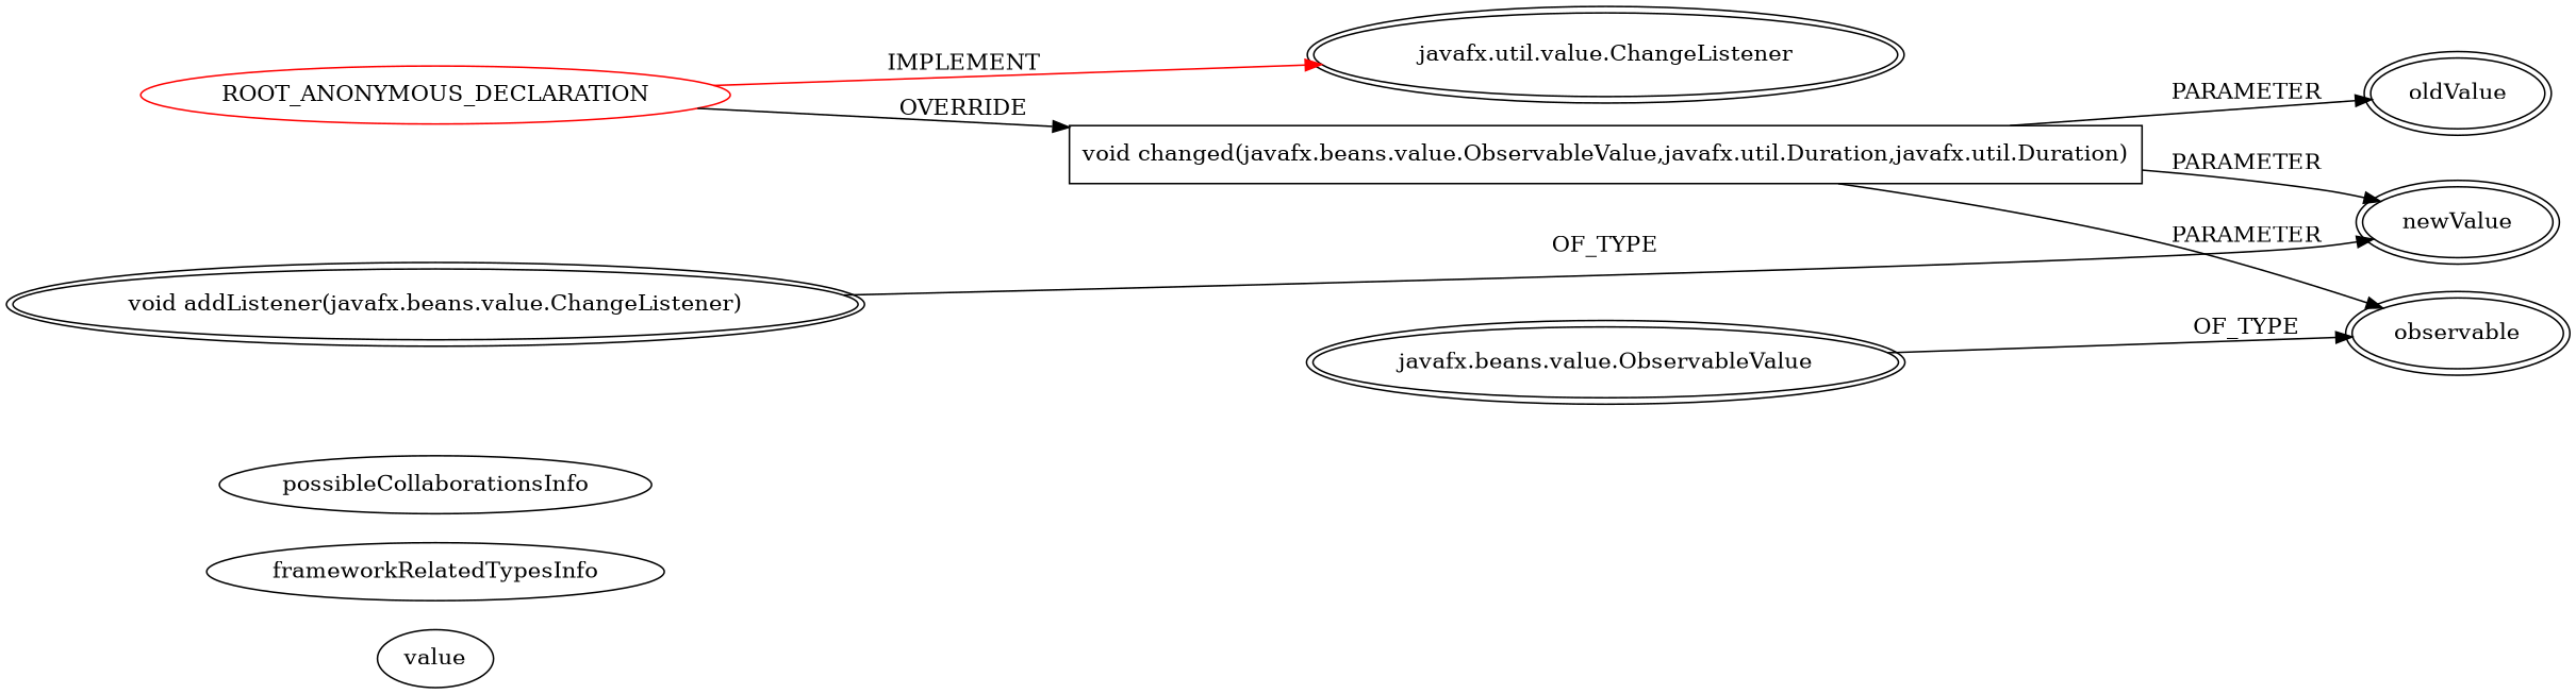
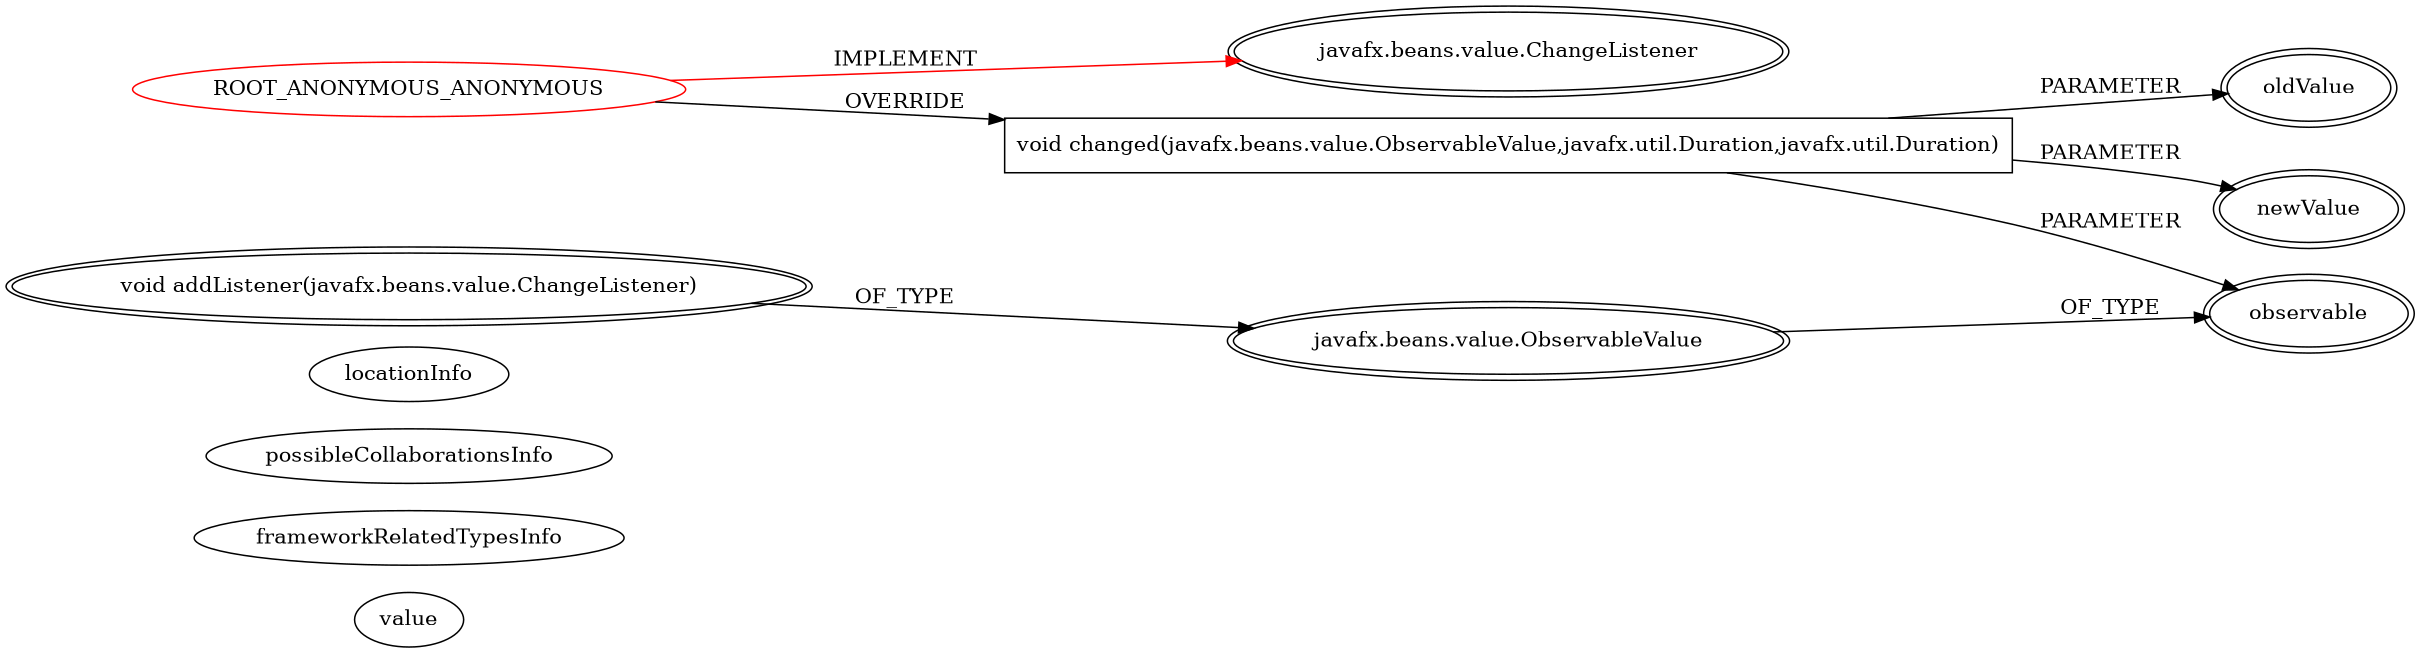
  digraph {
    rankdir=LR
    node [isFrameworkType=true]
    n1 [category=extension_graph graphId=3235 isAnonymous=true label=value possibleRelation=false isFrameworkType=""]
    frameworkRelatedTypesInfo [0="javafx.beans.value.ChangeListener" isFrameworkType=""]
    possibleCollaborationsInfo [isFrameworkType=""]
-   n5 [color=red isFrameworkType=false label=ROOT_ANONYMOUS_DECLARATION vertexType=ROOT_ANONYMOUS_DECLARATION]
-   n6 [label="javafx.util.value.ChangeListener" peripheries=2 vertexType=FRAMEWORK_INTERFACE_TYPE]
+   locationInfo [contextSignature="void MediaControl(javafx.scene.media.MediaPlayer)" filePath="/jackpaparian-FRED_Navigator_Classroom/FRED_Navigator_Classroom-master/JavaFX Code/FREDNavigatorTopic1/src/frednavigatortopic1/MediaControl.java" graphId=3235 projectName="jackpaparian-FRED_Navigator_Classroom" isFrameworkType=""]
+   n5 [color=red isFrameworkType=false label=ROOT_ANONYMOUS_ANONYMOUS vertexType=ROOT_ANONYMOUS_DECLARATION]
+   n6 [label="javafx.beans.value.ChangeListener" peripheries=2 vertexType=FRAMEWORK_INTERFACE_TYPE]
    n7 [isFrameworkType=false label="void changed(javafx.beans.value.ObservableValue,javafx.util.Duration,javafx.util.Duration)" shape=box vertexType=OVERRIDING_METHOD_DECLARATION]
    n8 [label=observable peripheries=2 vertexType=PARAMETER_DECLARATION]
    n9 [label=oldValue peripheries=2 vertexType=PARAMETER_DECLARATION]
    n10 [label=newValue peripheries=2 vertexType=PARAMETER_DECLARATION]
    n11 [label="void addListener(javafx.beans.value.ChangeListener)" peripheries=2 vertexType=OUTSIDE_CALL]
    n12 [label="javafx.beans.value.ObservableValue" peripheries=2 vertexType=FRAMEWORK_INTERFACE_TYPE]
    n5 -> n6 [color=red label=IMPLEMENT]
    n5 -> n7 [label=OVERRIDE]
    n7 -> n8 [label=PARAMETER]
    n7 -> n9 [label=PARAMETER]
    n7 -> n10 [label=PARAMETER]
-   n11 -> n10 [label=OF_TYPE]
+   n11 -> n12 [label=OF_TYPE]
    n12 -> n8 [label=OF_TYPE]
  }
